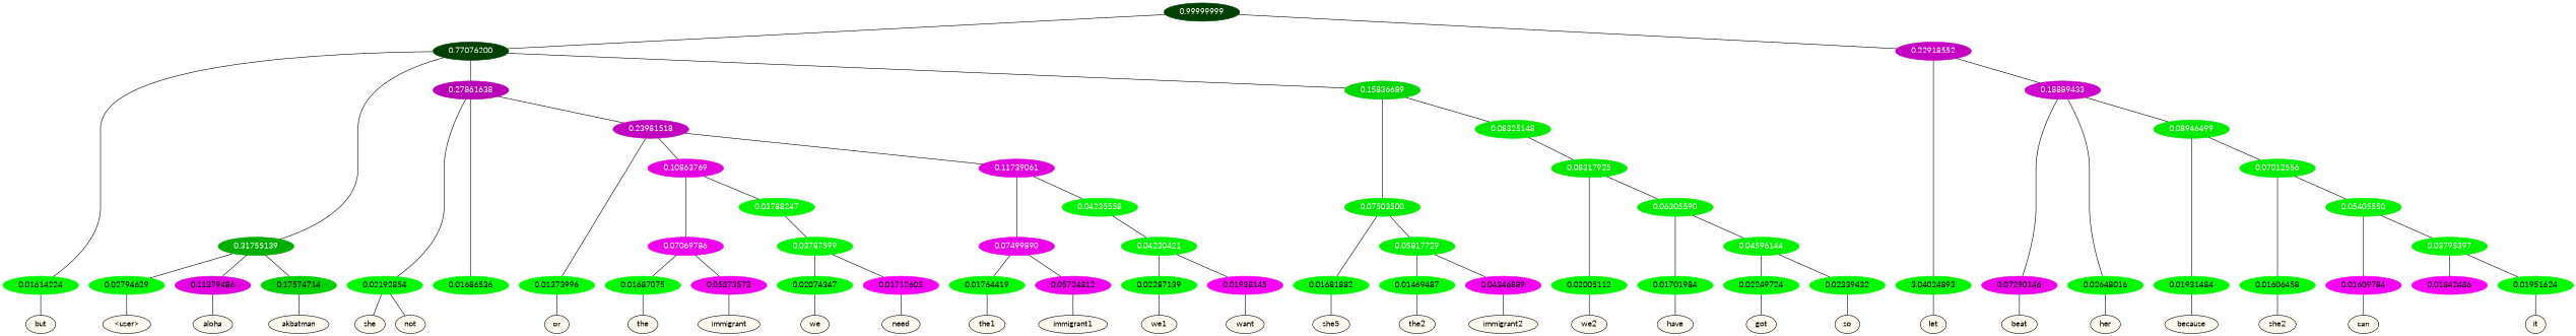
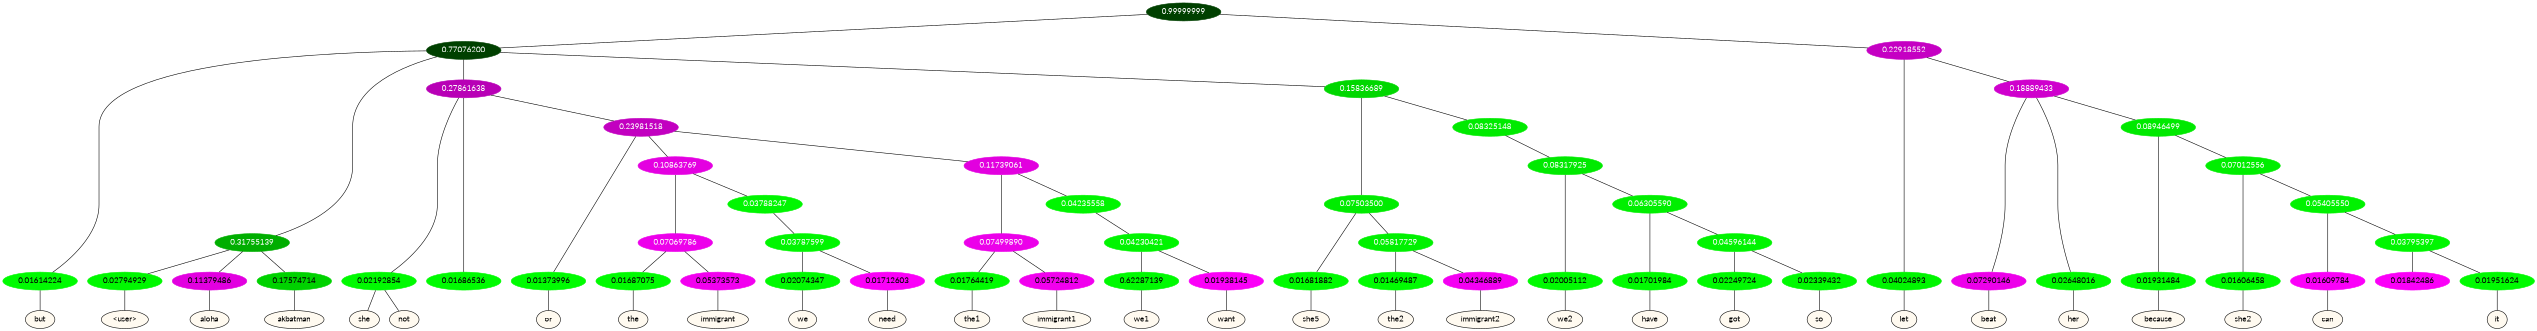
  graph {
    fontname=Lato
    node [color=black fontname=Lato format=png nodesep=0.001 ordering=out overlap_scaling=0.01 ranksep=0.001 style=filled fontcolor=black]
    edge [fontname=Lato]
    n1 [fillcolor=floralwhite height=0.15 label="\<user\>" style="filled,solid" width=0.15 fontcolor=""]
    n2 [fillcolor=floralwhite height=0.15 label=aloha style="filled,solid" width=0.15 fontcolor=""]
    n3 [fillcolor=floralwhite height=0.15 label=akbatman style="filled,solid" width=0.15 fontcolor=""]
    n4 [fillcolor=floralwhite height=0.15 label=she style="filled,solid" width=0.15 fontcolor=""]
    n5 [fillcolor=floralwhite height=0.15 label=not style="filled,solid" width=0.15 fontcolor=""]
    n6 [fillcolor=floralwhite height=0.15 label=the style="filled,solid" width=0.15 fontcolor=""]
    n7 [fillcolor=floralwhite height=0.15 label=immigrant style="filled,solid" width=0.15 fontcolor=""]
    n8 [fillcolor=floralwhite height=0.15 label=we style="filled,solid" width=0.15 fontcolor=""]
    n9 [fillcolor=floralwhite height=0.15 label=need style="filled,solid" width=0.15 fontcolor=""]
    n10 [fillcolor=floralwhite height=0.15 label=or style="filled,solid" width=0.15 fontcolor=""]
    n11 [fillcolor=floralwhite height=0.15 label=the1 style="filled,solid" width=0.15 fontcolor=""]
    n12 [fillcolor=floralwhite height=0.15 label=immigrant1 style="filled,solid" width=0.15 fontcolor=""]
    n13 [fillcolor=floralwhite height=0.15 label=we1 style="filled,solid" width=0.15 fontcolor=""]
    n14 [fillcolor=floralwhite height=0.15 label=want style="filled,solid" width=0.15 fontcolor=""]
    n15 [fillcolor=floralwhite height=0.15 label=but style="filled,solid" width=0.15 fontcolor=""]
    n16 [fillcolor=floralwhite height=0.15 label=she5 style="filled,solid" width=0.15 fontcolor=""]
    n17 [fillcolor=floralwhite height=0.15 label=the2 style="filled,solid" width=0.15 fontcolor=""]
    n18 [fillcolor=floralwhite height=0.15 label=immigrant2 style="filled,solid" width=0.15 fontcolor=""]
    n19 [fillcolor=floralwhite height=0.15 label=we2 style="filled,solid" width=0.15 fontcolor=""]
    n20 [fillcolor=floralwhite height=0.15 label=have style="filled,solid" width=0.15 fontcolor=""]
    n21 [fillcolor=floralwhite height=0.15 label=got style="filled,solid" width=0.15 fontcolor=""]
    n22 [fillcolor=floralwhite height=0.15 label=so style="filled,solid" width=0.15 fontcolor=""]
    n23 [fillcolor=floralwhite height=0.15 label=let style="filled,solid" width=0.15 fontcolor=""]
    n24 [fillcolor=floralwhite height=0.15 label=beat style="filled,solid" width=0.15 fontcolor=""]
    n25 [fillcolor=floralwhite height=0.15 label=her style="filled,solid" width=0.15 fontcolor=""]
    n26 [fillcolor=floralwhite height=0.15 label=because style="filled,solid" width=0.15 fontcolor=""]
    n27 [fillcolor=floralwhite height=0.15 label=she2 style="filled,solid" width=0.15 fontcolor=""]
    n28 [fillcolor=floralwhite height=0.15 label=can style="filled,solid" width=0.15 fontcolor=""]
    n29 [fillcolor=floralwhite height=0.15 label=it style="filled,solid" width=0.15 fontcolor=""]
-   n30 [color="0.334 1.000 0.972" height=0.15 label=0.02794629 width=0.15]
+   n30 [color="0.334 1.000 0.972" height=0.15 label=0.02794929 width=0.15]
    n31 [color="0.835 1.000 0.886" height=0.15 label=0.11379486 width=0.15]
    n32 [color="0.334 1.000 0.824" height=0.15 label=0.17574714 width=0.15]
    n33 [color="0.334 1.000 0.978" height=0.15 label=0.02192854 width=0.15]
    n34 [color="0.334 1.000 0.983" height=0.15 label=0.01686536 width=0.15]
    n35 [color="0.334 1.000 0.983" height=0.15 label=0.01687075 width=0.15]
    n36 [color="0.835 1.000 0.946" height=0.15 label=0.05373573 width=0.15]
    n37 [color="0.334 1.000 0.979" height=0.15 label=0.02074347 width=0.15]
    n38 [color="0.835 1.000 0.983" height=0.15 label=0.01712603 width=0.15]
    n39 [color="0.334 1.000 0.986" height=0.15 label=0.01373996 width=0.15]
    n40 [color="0.334 1.000 0.982" height=0.15 label=0.01764419 width=0.15]
    n41 [color="0.835 1.000 0.943" height=0.15 label=0.05724812 width=0.15]
-   n42 [color="0.334 1.000 0.977" height=0.15 label=0.02287139 width=0.15]
+   n42 [color="0.334 1.000 0.977" height=0.15 label=0.62287139 width=0.15]
    n43 [color="0.835 1.000 0.981" height=0.15 label=0.01938145 width=0.15]
    n44 [color="0.334 1.000 0.984" height=0.15 label=0.01614224 width=0.15]
    n45 [color="0.334 1.000 0.983" height=0.15 label=0.01681882 width=0.15]
    n46 [color="0.334 1.000 0.985" height=0.15 label=0.01469487 width=0.15]
    n47 [color="0.835 1.000 0.957" height=0.15 label=0.04346889 width=0.15]
    n48 [color="0.334 1.000 0.980" height=0.15 label=0.02005112 width=0.15]
    n49 [color="0.334 1.000 0.983" height=0.15 label=0.01701984 width=0.15]
    n50 [color="0.334 1.000 0.978" height=0.15 label=0.02249724 width=0.15]
    n51 [color="0.334 1.000 0.977" height=0.15 label=0.02339432 width=0.15]
-   n52 [color="0.334 1.000 0.960" height=0.15 label=3.04024893 width=0.15]
+   n52 [color="0.334 1.000 0.960" height=0.15 label=0.04024893 width=0.15]
    n53 [color="0.835 1.000 0.927" height=0.15 label=0.07290146 width=0.15]
    n54 [color="0.334 1.000 0.974" height=0.15 label=0.02648016 width=0.15]
    n55 [color="0.334 1.000 0.981" height=0.15 label=0.01931484 width=0.15]
    n56 [color="0.334 1.000 0.984" height=0.15 label=0.01606458 width=0.15]
    n57 [color="0.835 1.000 0.984" height=0.15 label=0.01609784 width=0.15]
    n58 [color="0.835 1.000 0.982" height=0.15 label=0.01842486 width=0.15]
    n59 [color="0.334 1.000 0.980" height=0.15 label=0.01951624 width=0.15]
    n60 [color="0.334 1.000 0.250" fontcolor=grey99 height=0.15 label=0.99999999 width=0.15]
    n61 [color="0.334 1.000 0.250" fontcolor=grey99 height=0.15 label=0.77076200 width=0.15]
    n62 [color="0.835 1.000 0.771" fontcolor=grey99 height=0.15 label=0.22918552 width=0.15]
    n63 [color="0.334 1.000 0.682" fontcolor=grey99 height=0.15 label=0.31755139 width=0.15]
    n64 [color="0.835 1.000 0.721" fontcolor=grey99 height=0.15 label=0.27861638 width=0.15]
    n65 [color="0.334 1.000 0.842" fontcolor=grey99 height=0.15 label=0.15836689 width=0.15]
    n66 [color="0.835 1.000 0.811" fontcolor=grey99 height=0.15 label=0.18889433 width=0.15]
    n67 [color="0.835 1.000 0.760" fontcolor=grey99 height=0.15 label=0.23981518 width=0.15]
    n68 [color="0.334 1.000 0.925" fontcolor=grey99 height=0.15 label=0.07503500 width=0.15]
    n69 [color="0.334 1.000 0.917" fontcolor=grey99 height=0.15 label=0.08325148 width=0.15]
    n70 [color="0.334 1.000 0.911" fontcolor=grey99 height=0.15 label=0.08946499 width=0.15]
    n71 [color="0.835 1.000 0.891" fontcolor=grey99 height=0.15 label=0.10863769 width=0.15]
    n72 [color="0.835 1.000 0.883" fontcolor=grey99 height=0.15 label=0.11739061 width=0.15]
    n73 [color="0.334 1.000 0.942" fontcolor=grey99 height=0.15 label=0.05817729 width=0.15]
    n74 [color="0.334 1.000 0.917" fontcolor=grey99 height=0.15 label=0.08317925 width=0.15]
    n75 [color="0.334 1.000 0.930" fontcolor=grey99 height=0.15 label=0.07012556 width=0.15]
    n76 [color="0.835 1.000 0.929" fontcolor=grey99 height=0.15 label=0.07069786 width=0.15]
    n77 [color="0.334 1.000 0.962" fontcolor=grey99 height=0.15 label=0.03788247 width=0.15]
    n78 [color="0.835 1.000 0.925" fontcolor=grey99 height=0.15 label=0.07499890 width=0.15]
    n79 [color="0.334 1.000 0.958" fontcolor=grey99 height=0.15 label=0.04235558 width=0.15]
    n80 [color="0.334 1.000 0.937" fontcolor=grey99 height=0.15 label=0.06305590 width=0.15]
    n81 [color="0.334 1.000 0.946" fontcolor=grey99 height=0.15 label=0.05405550 width=0.15]
    n82 [color="0.334 1.000 0.962" fontcolor=grey99 height=0.15 label=0.03787599 width=0.15]
    n83 [color="0.334 1.000 0.958" fontcolor=grey99 height=0.15 label=0.04230421 width=0.15]
    n84 [color="0.334 1.000 0.954" fontcolor=grey99 height=0.15 label=0.04596144 width=0.15]
    n85 [color="0.334 1.000 0.962" fontcolor=grey99 height=0.15 label=0.03795397 width=0.15]
    subgraph sub_1 {
      rank=same
      n1
      n2
      n3
      n4
      n5
      n6
      n7
      n8
      n9
      n10
      n11
      n12
      n13
      n14
      n15
      n16
      n17
      n18
      n19
      n20
      n21
      n22
      n23
      n24
      n25
      n26
      n27
      n28
      n29
    }
    subgraph sub_2 {
      rank=same
      n30
      n31
      n32
      n33
      n34
      n35
      n36
      n37
      n38
      n39
      n40
      n41
      n42
      n43
      n44
      n45
      n46
      n47
      n48
      n49
      n50
      n51
      n52
      n53
      n54
      n55
      n56
      n57
      n58
      n59
    }
    n30 -- n1
    n31 -- n2
    n32 -- n3
    n33 -- n4
    n33 -- n5
    n35 -- n6
    n36 -- n7
    n37 -- n8
    n38 -- n9
    n39 -- n10
    n40 -- n11
    n41 -- n12
    n42 -- n13
    n43 -- n14
    n44 -- n15
    n45 -- n16
    n46 -- n17
    n47 -- n18
    n48 -- n19
    n49 -- n20
    n50 -- n21
    n51 -- n22
    n52 -- n23
    n53 -- n24
    n54 -- n25
    n55 -- n26
    n56 -- n27
    n57 -- n28
    n59 -- n29
    n60 -- n61
    n60 -- n62
    n61 -- n44
    n61 -- n63
    n61 -- n64
    n61 -- n65
    n62 -- n52
    n62 -- n66
    n63 -- n30
    n63 -- n31
    n63 -- n32
    n64 -- n33
    n64 -- n34
    n64 -- n67
    n65 -- n68
    n65 -- n69
    n66 -- n53
    n66 -- n54
    n66 -- n70
    n67 -- n39
    n67 -- n71
    n67 -- n72
    n68 -- n45
    n68 -- n73
    n69 -- n74
    n70 -- n55
    n70 -- n75
    n71 -- n76
    n71 -- n77
    n72 -- n78
    n72 -- n79
    n73 -- n46
    n73 -- n47
    n74 -- n48
    n74 -- n80
    n75 -- n56
    n75 -- n81
    n76 -- n35
    n76 -- n36
    n77 -- n82
    n78 -- n40
    n78 -- n41
    n79 -- n83
    n80 -- n49
    n80 -- n84
    n81 -- n57
    n81 -- n85
    n82 -- n37
    n82 -- n38
    n83 -- n42
    n83 -- n43
    n84 -- n50
    n84 -- n51
    n85 -- n58
    n85 -- n59
  }
